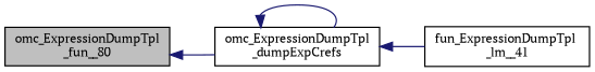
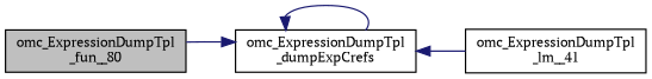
  digraph {
    fontname="PT Serif"
    rankdir=LR
    node [color=black fillcolor=white fontname="PT Serif" fontsize=10 shape=record style=filled]
    edge [color=midnightblue dir=back fontname="PT Serif" fontsize=10 labelfontname=Helvetica labelfontsize=10 style=solid]
    n1 [fillcolor=grey75 fontcolor=black height=0.2 label="omc_ExpressionDumpTpl\l_fun__80" width=0.4]
    n2 [height=0.2 label="omc_ExpressionDumpTpl\l_dumpExpCrefs" width=0.4]
-   n3 [height=0.2 label="fun_ExpressionDumpTpl\l_lm__41" width=0.4]
-   n1 -> n2
+   n3 [height=0.2 label="omc_ExpressionDumpTpl\l_lm__41" width=0.4]
+   n2 -> n1
    n2 -> n2
    n2 -> n3
  }
